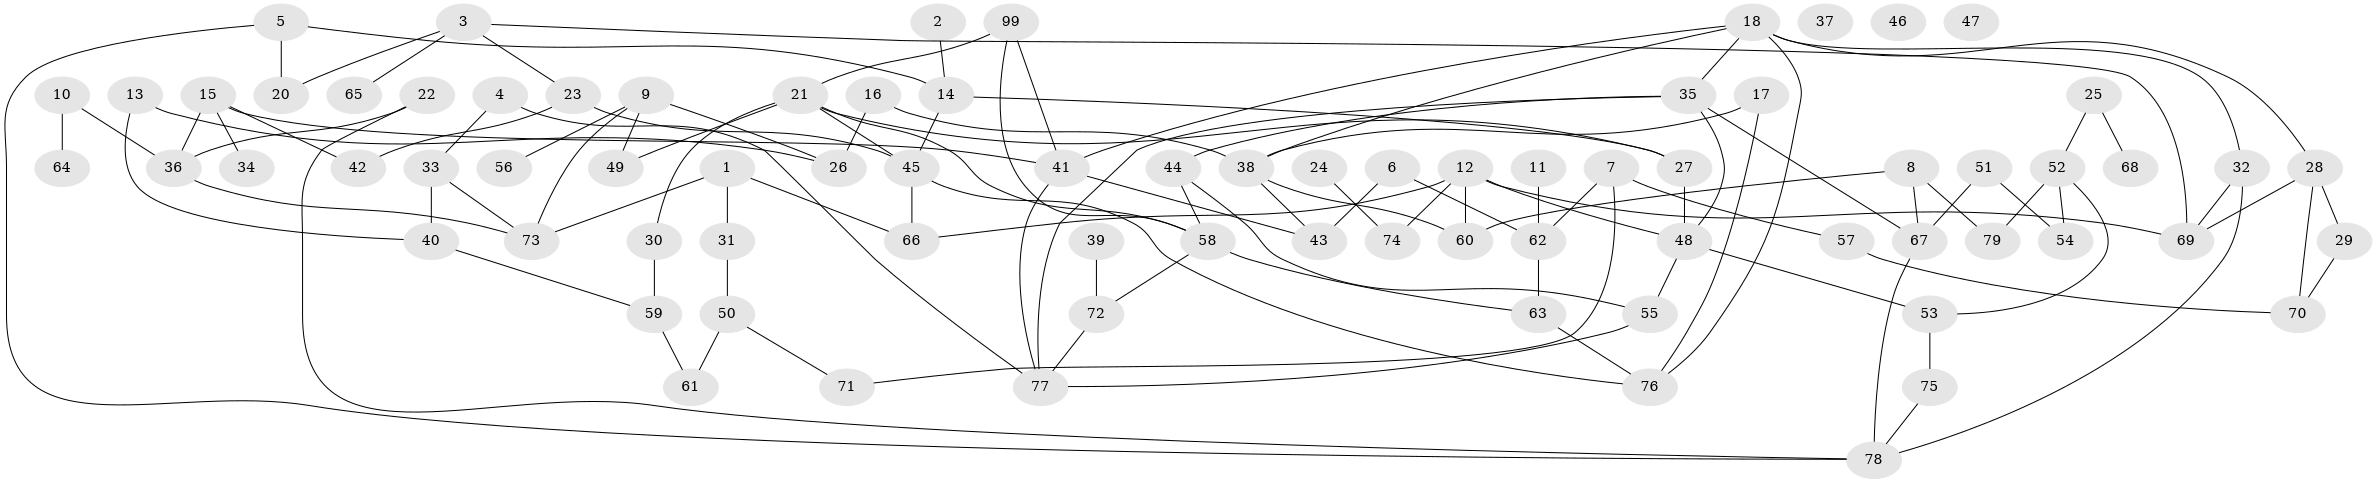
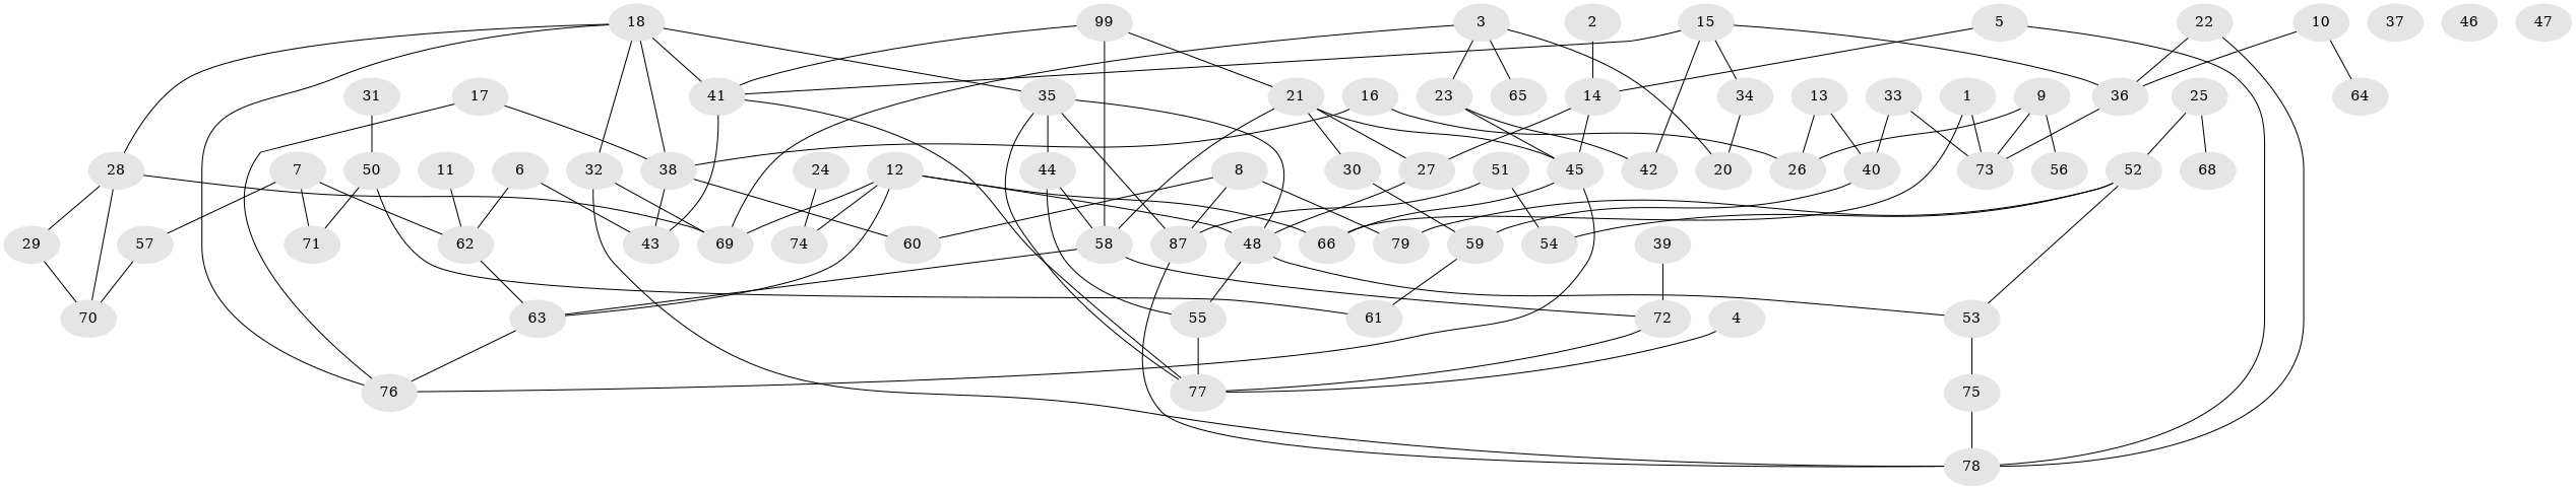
  graph {
    fontname="DejaVu Serif"
    node [color=gray90 fontname="DejaVu Serif" style=filled]
    edge [fontname="DejaVu Serif"]
    1
    31
    66
    73
    50
    2
    14
    27
    45
    3
    20
    23
    65
    69
    42
    4
    33
    77
    40
    5
    78
    6
    43
    62
    63
    7
    57
    71
    70
    8
    60
-   67
+   67 [label=87]
    79
    9
    26
-   49
    56
    10
    36
    64
    11
    12
    48
    74
    55
    53
    13
    59
    76
    15
    34
    41
    16
    38
    17
    18
    28
    32
    35
    29
    44
    n62 [label=99]
    21
    58
    30
    72
    22
    24
    25
    52
    68
    54
    61
    37
    39
    46
    47
    75
    51
-   1 -- 31
    1 -- 66
    1 -- 73
    31 -- 50
    50 -- 71
    50 -- 61
    2 -- 14
    14 -- 27
    14 -- 45
    27 -- 48
    45 -- 66
    45 -- 76
    3 -- 20
    3 -- 23
    3 -- 65
    3 -- 69
    23 -- 45
    23 -- 42
-   4 -- 33
    4 -- 77
    33 -- 73
    33 -- 40
    40 -- 59
    5 -- 14
-   5 -- 20
+   34 -- 20
    5 -- 78
    6 -- 43
    6 -- 62
    62 -- 63
    63 -- 76
    7 -- 62
    7 -- 57
    7 -- 71
    57 -- 70
    8 -- 60
    8 -- 67
    8 -- 79
    67 -- 78
    9 -- 73
    9 -- 26
-   9 -- 49
    9 -- 56
    10 -- 36
    10 -- 64
    36 -- 73
    11 -- 62
    12 -- 66
    12 -- 69
-   12 -- 60
+   12 -- 63
    12 -- 48
    12 -- 74
    48 -- 55
    48 -- 53
    55 -- 77
    53 -- 75
    13 -- 40
    13 -- 26
    59 -- 61
    15 -- 42
    15 -- 36
    15 -- 34
    15 -- 41
    41 -- 77
    41 -- 43
    16 -- 26
    16 -- 38
    38 -- 43
    38 -- 60
    17 -- 76
    17 -- 38
    18 -- 76
    18 -- 41
    18 -- 38
    18 -- 28
    18 -- 32
    18 -- 35
    28 -- 69
    28 -- 70
    28 -- 29
    32 -- 69
    32 -- 78
    35 -- 77
    35 -- 67
    35 -- 48
    35 -- 44
    29 -- 70
    44 -- 55
    44 -- 58
    n62 -- 41
    n62 -- 21
    n62 -- 58
    21 -- 27
    21 -- 45
-   21 -- 49
    21 -- 58
    21 -- 30
    58 -- 63
    58 -- 72
    30 -- 59
    72 -- 77
    22 -- 78
    22 -- 36
    24 -- 74
    25 -- 52
    25 -- 68
    52 -- 79
    52 -- 53
    52 -- 54
    39 -- 72
    75 -- 78
    51 -- 67
    51 -- 54
  }
